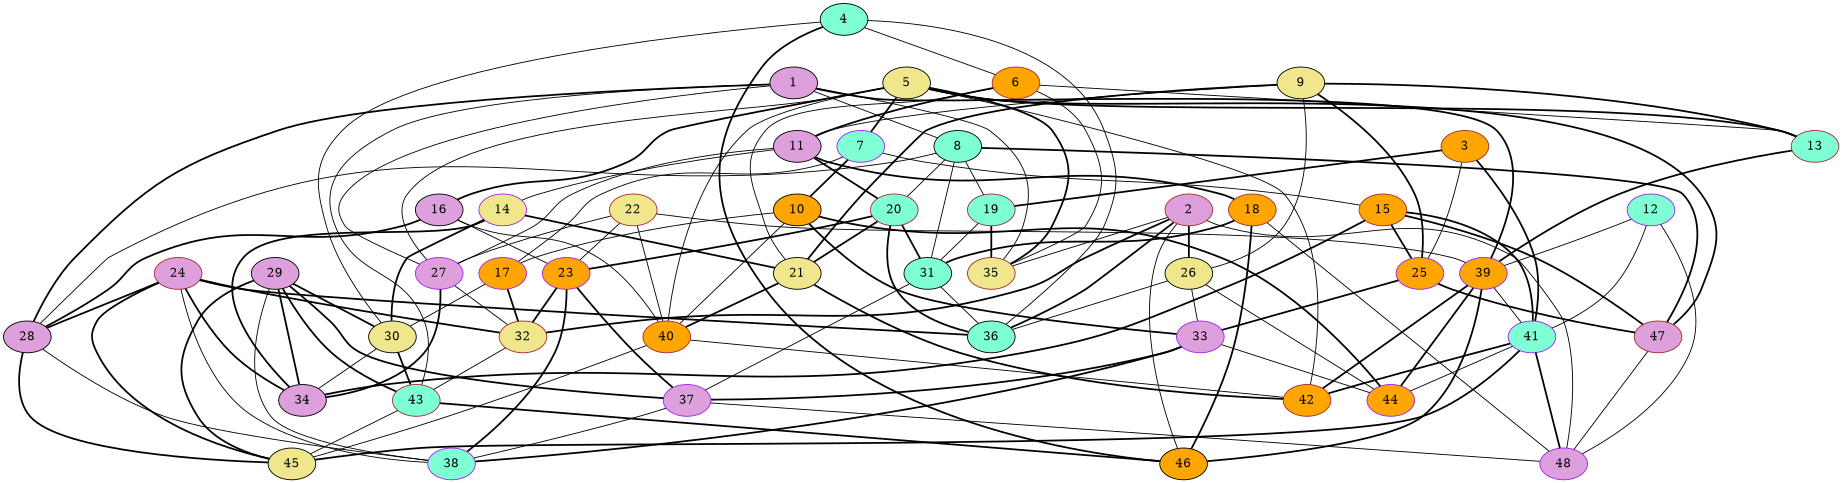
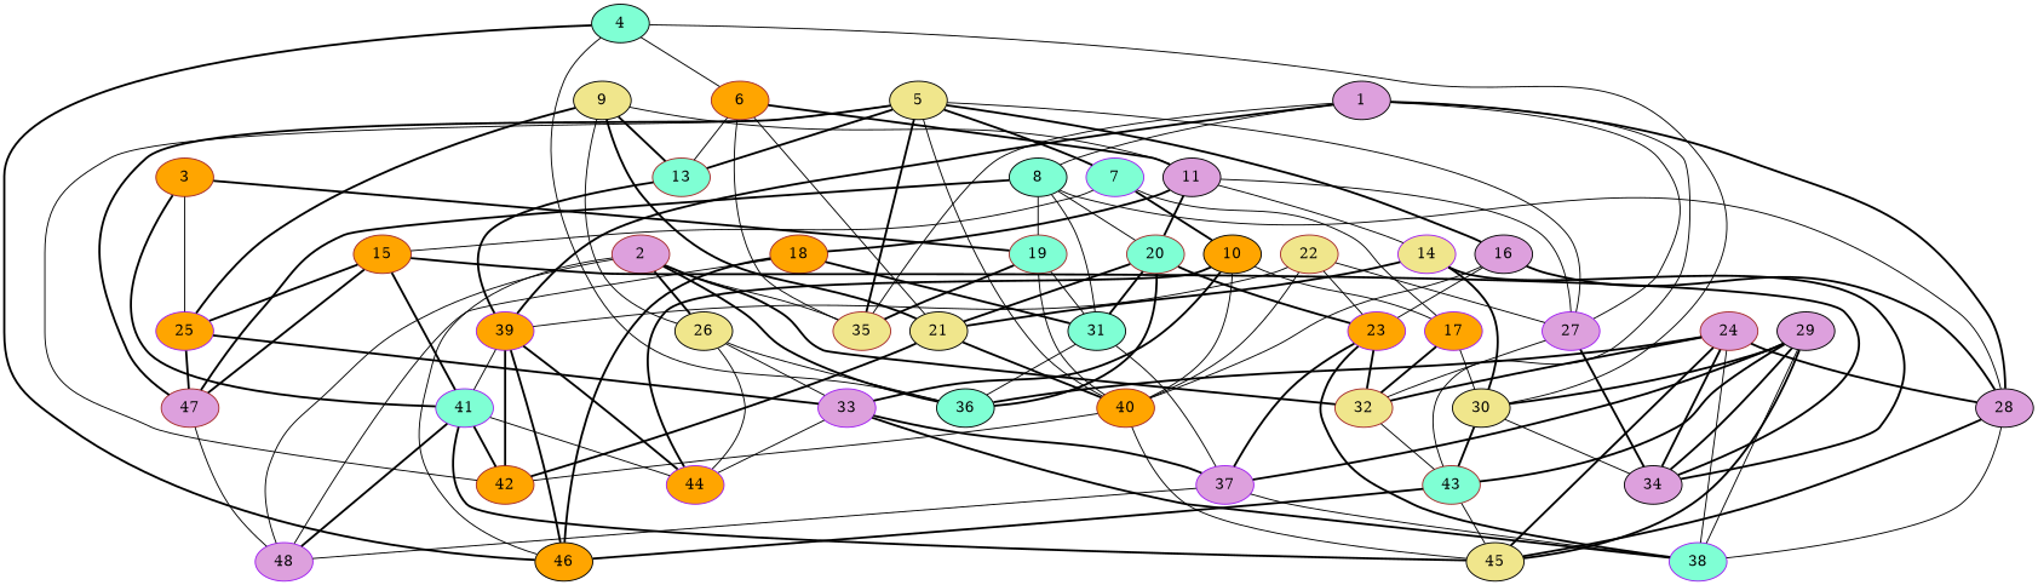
  graph {
    node [color=black fillcolor=plum style=filled]
    edge [style=bold weight=1.0]
    8 [fillcolor=aquamarine]
    1
    27 [color=purple]
    28
    35 [color=brown fillcolor=khaki]
    39 [color=purple fillcolor=orange]
    43 [color=brown fillcolor=aquamarine]
    19 [color=brown fillcolor=aquamarine]
    47 [color=brown]
    20 [color=brown fillcolor=aquamarine]
    31 [fillcolor=aquamarine]
    32 [color=brown fillcolor=khaki]
    34
    38 [color=purple fillcolor=aquamarine]
    45 [fillcolor=khaki]
    46 [fillcolor=orange]
    41 [color=purple fillcolor=aquamarine]
    42 [color=brown fillcolor=orange]
    44 [color=purple fillcolor=orange]
    2 [color=brown]
    26 [fillcolor=khaki]
    36 [fillcolor=aquamarine]
    48 [color=purple]
    33 [color=purple]
    3 [color=brown fillcolor=orange]
    25 [color=purple fillcolor=orange]
    40 [color=brown fillcolor=orange]
    4 [fillcolor=aquamarine]
    6 [color=brown fillcolor=orange]
    30 [fillcolor=khaki]
    13 [color=brown fillcolor=aquamarine]
    11
    21 [fillcolor=khaki]
    5 [fillcolor=khaki]
    7 [color=purple fillcolor=aquamarine]
    16
    10 [fillcolor=orange]
    15 [color=brown fillcolor=orange]
    17 [color=purple fillcolor=orange]
    23 [color=purple fillcolor=orange]
    14 [color=purple fillcolor=khaki]
    18 [color=brown fillcolor=orange]
    37 [color=purple]
    9 [fillcolor=khaki]
-   12 [color=purple fillcolor=aquamarine]
    22 [color=brown fillcolor=khaki]
    24 [color=brown]
    29
    8 -- 28 [style=solid]
    8 -- 19 [style=solid]
    8 -- 47
    8 -- 20 [style=solid]
    8 -- 31 [style=solid]
    1 -- 8 [style=solid]
    1 -- 27 [style=solid]
    1 -- 28
    1 -- 35 [style=solid]
    1 -- 39
    1 -- 43 [style=solid]
    27 -- 32 [style=solid]
    27 -- 34
    28 -- 38 [style=solid]
    28 -- 45
    39 -- 46 [weight=2.0]
    39 -- 41 [style=solid]
    39 -- 42
    39 -- 44
    43 -- 45 [style=solid]
    43 -- 46
    19 -- 35
    19 -- 31 [style=solid]
+   19 -- 40 [style=solid weight=2.0]
    47 -- 48 [style=solid]
    20 -- 31
    20 -- 36
    20 -- 21
    20 -- 23
    31 -- 36 [style=solid]
    31 -- 37 [style=solid]
    32 -- 43 [style=solid]
    41 -- 45
    41 -- 42 [weight=2.0]
    41 -- 44 [style=solid weight=2.0]
    41 -- 48
    2 -- 35 [style=solid]
    2 -- 32
    2 -- 46 [style=solid]
    2 -- 26
    2 -- 36
    2 -- 48 [style=solid]
    26 -- 44 [style=solid]
    26 -- 36 [style=solid]
    26 -- 33 [style=solid]
    33 -- 38
    33 -- 44 [style=solid]
    33 -- 37
    3 -- 19
    3 -- 41
    3 -- 25 [style=solid weight=2.0]
    25 -- 47
    25 -- 33
    40 -- 45 [style=solid]
    40 -- 42 [style=solid]
    4 -- 46
    4 -- 36 [style=solid]
    4 -- 6 [style=solid]
    4 -- 30 [style=solid]
    6 -- 35 [style=solid weight=2.0]
    6 -- 13 [style=solid]
    6 -- 11
    6 -- 21 [style=solid]
    30 -- 43
    30 -- 34 [style=solid]
    13 -- 39
    11 -- 27 [style=solid]
    11 -- 20
    11 -- 14 [style=solid]
    11 -- 18
    21 -- 42
    21 -- 40
    5 -- 27 [style=solid]
    5 -- 35
    5 -- 47 [weight=2.0]
    5 -- 42 [style=solid]
    5 -- 40 [style=solid]
    5 -- 13
    5 -- 7 [weight=2.0]
    5 -- 16
    7 -- 10
    7 -- 15 [style=solid weight=2.0]
    7 -- 17 [style=solid]
    16 -- 28
    16 -- 40 [style=solid]
    16 -- 23 [style=solid]
    10 -- 44
    10 -- 33
    10 -- 40 [style=solid weight=2.0]
    10 -- 17 [style=solid]
    15 -- 47
    15 -- 34
    15 -- 41
    15 -- 25
    17 -- 32
    17 -- 30 [style=solid]
    23 -- 32
    23 -- 38
    23 -- 37
    14 -- 34
    14 -- 30
    14 -- 21
    18 -- 31
    18 -- 46
    18 -- 48 [style=solid]
    37 -- 38 [style=solid]
    37 -- 48 [style=solid]
    9 -- 26 [style=solid weight=2.0]
    9 -- 25
    9 -- 13
    9 -- 11 [style=solid]
    9 -- 21
-   12 -- 39 [style=solid weight=2.0]
-   12 -- 41 [style=solid]
-   12 -- 48 [style=solid]
    22 -- 27 [style=solid]
    22 -- 39 [style=solid]
    22 -- 40 [style=solid]
    22 -- 23 [style=solid]
    24 -- 28
    24 -- 32
    24 -- 34
    24 -- 38 [style=solid]
    24 -- 45
    24 -- 36
    29 -- 43
    29 -- 34
    29 -- 38 [style=solid]
    29 -- 45
    29 -- 30
    29 -- 37
  }
